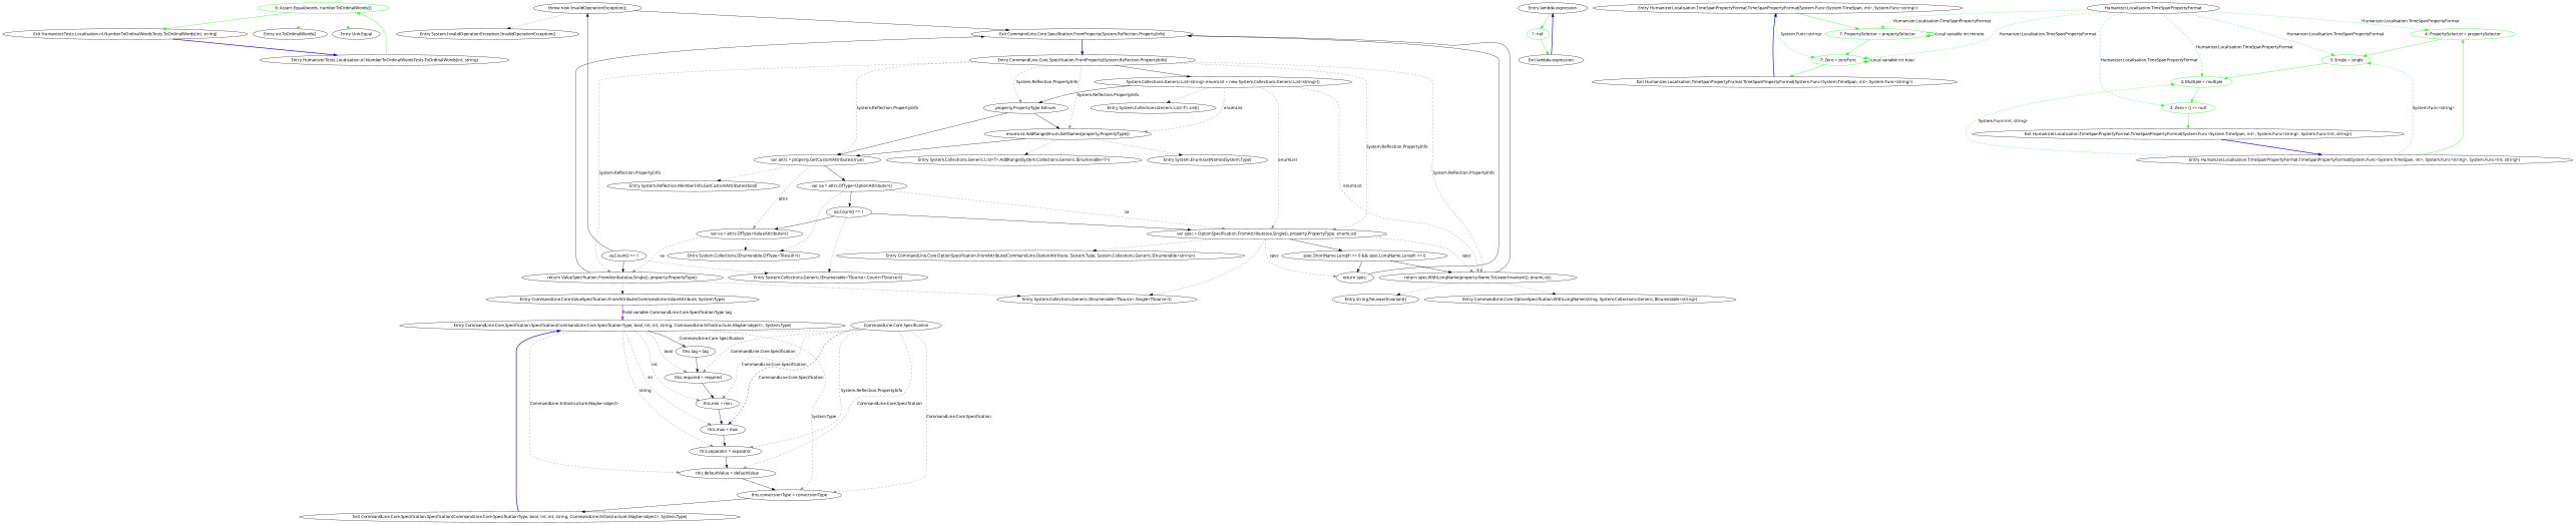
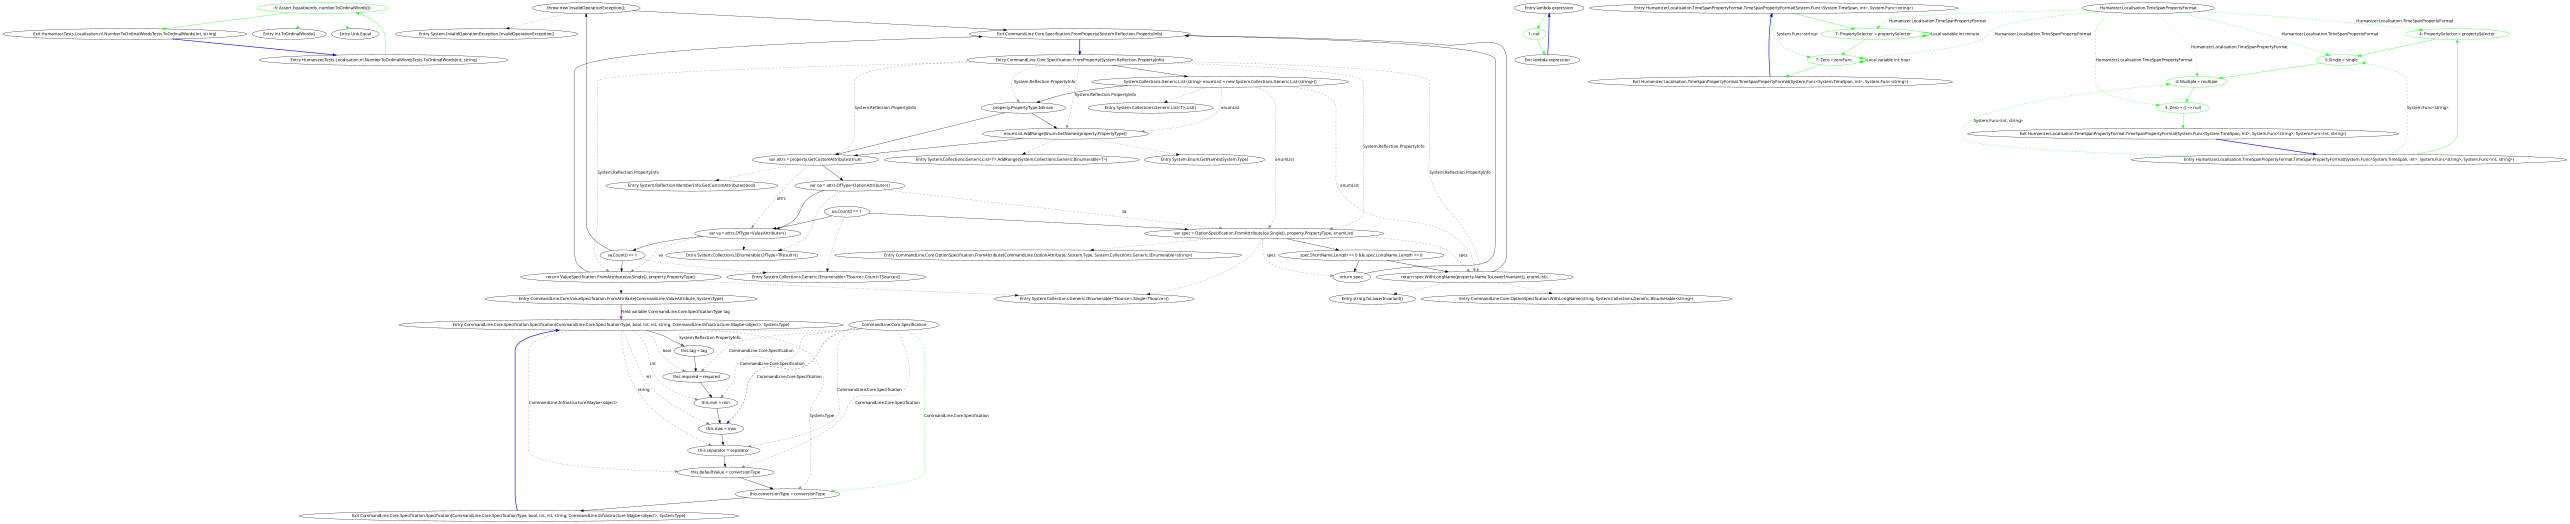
  digraph {
    fontname="Noto Sans"
    node [cluster="CommandLine.Core.Specification.FromProperty(System.Reflection.PropertyInfo)" fontname="Noto Sans" span="0-0" file="CreatingMethods.cs"]
    edge [fontname="Noto Sans" style=solid]
    n1 [cluster="Humanizer.Tests.Localisation.nl.NumberToOrdinalWordsTests.ToOrdinalWords(int, string)" color=green community=0 label="6: Assert.Equal(words, number.ToOrdinalWords())" span="63-63" file=""]
    n2 [cluster="Humanizer.Tests.Localisation.nl.NumberToOrdinalWordsTests.ToOrdinalWords(int, string)" label="Exit Humanizer.Tests.Localisation.nl.NumberToOrdinalWordsTests.ToOrdinalWords(int, string)" span="61-61" file=""]
    n3 [cluster="int.ToOrdinalWords()" label="Entry int.ToOrdinalWords()" span="54-54" file=""]
    n4 [cluster="Unk.Equal" label="Entry Unk.Equal" span="" file=""]
    n5 [cluster="Humanizer.Tests.Localisation.nl.NumberToOrdinalWordsTests.ToOrdinalWords(int, string)" label="Entry Humanizer.Tests.Localisation.nl.NumberToOrdinalWordsTests.ToOrdinalWords(int, string)" span="61-61" file=""]
    n6 [cluster="System.InvalidOperationException.InvalidOperationException()" label="Entry System.InvalidOperationException.InvalidOperationException()"]
    n7 [label="Entry CommandLine.Core.Specification.FromProperty(System.Reflection.PropertyInfo)" span="74-74"]
    n8 [label="System.Collections.Generic.List<string> enumList = new System.Collections.Generic.List<string>()" span="76-76"]
    n9 [label="property.PropertyType.IsEnum" span="77-77"]
    n10 [label="enumList.AddRange(Enum.GetNames(property.PropertyType))" span="79-79"]
    n11 [label="var attrs = property.GetCustomAttributes(true)" span="82-82"]
    n12 [label="var spec = OptionSpecification.FromAttribute(oa.Single(), property.PropertyType, enumList)" span="86-86"]
    n13 [label="return spec.WithLongName(property.Name.ToLowerInvariant(), enumList);" span="89-89"]
    n14 [label="return ValueSpecification.FromAttribute(va.Single(), property.PropertyType);" span="97-97"]
    n15 [cluster="System.Collections.Generic.List<T>.List()" label="Entry System.Collections.Generic.List<T>.List()"]
    n16 [cluster="System.Enum.GetNames(System.Type)" label="Entry System.Enum.GetNames(System.Type)"]
    n17 [cluster="System.Collections.Generic.List<T>.AddRange(System.Collections.Generic.IEnumerable<T>)" label="Entry System.Collections.Generic.List<T>.AddRange(System.Collections.Generic.IEnumerable<T>)"]
    n18 [label="var oa = attrs.OfType<OptionAttribute>()" span="83-83"]
    n19 [label="var va = attrs.OfType<ValueAttribute>()" span="94-94"]
    n20 [cluster="System.Reflection.MemberInfo.GetCustomAttributes(bool)" label="Entry System.Reflection.MemberInfo.GetCustomAttributes(bool)"]
    n21 [label="spec.ShortName.Length == 0 && spec.LongName.Length == 0" span="87-87"]
    n22 [label="return spec;" span="91-91"]
    n23 [cluster="CommandLine.Core.OptionSpecification.FromAttribute(CommandLine.OptionAttribute, System.Type, System.Collections.Generic.IEnumerable<string>)" label="Entry CommandLine.Core.OptionSpecification.FromAttribute(CommandLine.OptionAttribute, System.Type, System.Collections.Generic.IEnumerable<string>)" span="27-27"]
    n24 [cluster="System.Collections.Generic.IEnumerable<TSource>.Single<TSource>()" label="Entry System.Collections.Generic.IEnumerable<TSource>.Single<TSource>()"]
    n25 [label="Exit CommandLine.Core.Specification.FromProperty(System.Reflection.PropertyInfo)" span="74-74"]
    n26 [cluster="CommandLine.Core.OptionSpecification.WithLongName(string, System.Collections.Generic.IEnumerable<string>)" label="Entry CommandLine.Core.OptionSpecification.WithLongName(string, System.Collections.Generic.IEnumerable<string>)" span="25-25"]
    n27 [cluster="string.ToLowerInvariant()" label="Entry string.ToLowerInvariant()"]
    n28 [cluster="CommandLine.Core.ValueSpecification.FromAttribute(CommandLine.ValueAttribute, System.Type)" label="Entry CommandLine.Core.ValueSpecification.FromAttribute(CommandLine.ValueAttribute, System.Type)" span="17-17"]
    n29 [label="oa.Count() == 1" span="84-84"]
    n30 [cluster="System.Collections.IEnumerable.OfType<TResult>()" label="Entry System.Collections.IEnumerable.OfType<TResult>()"]
    n31 [label="va.Count() == 1" span="95-95"]
    n32 [cluster="CommandLine.Core.Specification.Specification(CommandLine.Core.SpecificationType, bool, int, int, string, CommandLine.Infrastructure.Maybe<object>, System.Type)" label="Entry CommandLine.Core.Specification.Specification(CommandLine.Core.SpecificationType, bool, int, int, string, CommandLine.Infrastructure.Maybe<object>, System.Type)" span="28-28"]
    n33 [cluster="System.Collections.Generic.IEnumerable<TSource>.Count<TSource>()" label="Entry System.Collections.Generic.IEnumerable<TSource>.Count<TSource>()"]
    n34 [label="throw new InvalidOperationException();" span="100-100"]
    n35 [cluster="CommandLine.Core.Specification.Specification(CommandLine.Core.SpecificationType, bool, int, int, string, CommandLine.Infrastructure.Maybe<object>, System.Type)" label="this.tag = tag" span="30-30"]
    n36 [cluster="CommandLine.Core.Specification.Specification(CommandLine.Core.SpecificationType, bool, int, int, string, CommandLine.Infrastructure.Maybe<object>, System.Type)" label="this.required = required" span="31-31"]
    n37 [cluster="CommandLine.Core.Specification.Specification(CommandLine.Core.SpecificationType, bool, int, int, string, CommandLine.Infrastructure.Maybe<object>, System.Type)" label="this.min = min" span="32-32"]
    n38 [cluster="CommandLine.Core.Specification.Specification(CommandLine.Core.SpecificationType, bool, int, int, string, CommandLine.Infrastructure.Maybe<object>, System.Type)" label="this.max = max" span="33-33"]
    n39 [cluster="CommandLine.Core.Specification.Specification(CommandLine.Core.SpecificationType, bool, int, int, string, CommandLine.Infrastructure.Maybe<object>, System.Type)" label="this.separator = separator" span="34-34"]
-   n40 [cluster="CommandLine.Core.Specification.Specification(CommandLine.Core.SpecificationType, bool, int, int, string, CommandLine.Infrastructure.Maybe<object>, System.Type)" label="this.defaultValue = defaultValue" span="35-35"]
+   n40 [cluster="CommandLine.Core.Specification.Specification(CommandLine.Core.SpecificationType, bool, int, int, string, CommandLine.Infrastructure.Maybe<object>, System.Type)" label="this.defaultValue = conversionType" span="35-35"]
    n41 [cluster="CommandLine.Core.Specification.Specification(CommandLine.Core.SpecificationType, bool, int, int, string, CommandLine.Infrastructure.Maybe<object>, System.Type)" label="this.conversionType = conversionType" span="36-36"]
    n42 [cluster="CommandLine.Core.Specification.Specification(CommandLine.Core.SpecificationType, bool, int, int, string, CommandLine.Infrastructure.Maybe<object>, System.Type)" label="Exit CommandLine.Core.Specification.Specification(CommandLine.Core.SpecificationType, bool, int, int, string, CommandLine.Infrastructure.Maybe<object>, System.Type)" span="28-28"]
    n43 [label="CommandLine.Core.Specification" cluster="" span=""]
    n44 [cluster="lambda expression" file="FluentCreation.cs" label="Entry lambda expression" span="18-18"]
    n45 [cluster="lambda expression" color=green community=0 file="FluentCreation.cs" label="1: null" span="18-18"]
    n46 [cluster="lambda expression" file="FluentCreation.cs" label="Exit lambda expression" span="18-18"]
    n47 [cluster="Humanizer.Localisation.TimeSpanPropertyFormat.TimeSpanPropertyFormat(System.Func<System.TimeSpan, int>, System.Func<string>)" file="FluentCreation.cs" label="Entry Humanizer.Localisation.TimeSpanPropertyFormat.TimeSpanPropertyFormat(System.Func<System.TimeSpan, int>, System.Func<string>)" span="21-21"]
    n48 [cluster="Humanizer.Localisation.TimeSpanPropertyFormat.TimeSpanPropertyFormat(System.Func<System.TimeSpan, int>, System.Func<string>)" color=green community=0 file="FluentCreation.cs" label="7: PropertySelector = propertySelector" span="23-23"]
    n49 [cluster="Humanizer.Localisation.TimeSpanPropertyFormat.TimeSpanPropertyFormat(System.Func<System.TimeSpan, int>, System.Func<string>)" color=green community=0 file="FluentCreation.cs" label="7: Zero = zeroFunc" span="24-24"]
    n50 [cluster="Humanizer.Localisation.TimeSpanPropertyFormat.TimeSpanPropertyFormat(System.Func<System.TimeSpan, int>, System.Func<string>)" file="FluentCreation.cs" label="Exit Humanizer.Localisation.TimeSpanPropertyFormat.TimeSpanPropertyFormat(System.Func<System.TimeSpan, int>, System.Func<string>)" span="21-21"]
    n51 [cluster="Humanizer.Localisation.TimeSpanPropertyFormat.TimeSpanPropertyFormat(System.Func<System.TimeSpan, int>, System.Func<string>, System.Func<int, string>)" file="FluentCreation.cs" label="Entry Humanizer.Localisation.TimeSpanPropertyFormat.TimeSpanPropertyFormat(System.Func<System.TimeSpan, int>, System.Func<string>, System.Func<int, string>)" span="10-10"]
    n52 [cluster="Humanizer.Localisation.TimeSpanPropertyFormat.TimeSpanPropertyFormat(System.Func<System.TimeSpan, int>, System.Func<string>, System.Func<int, string>)" color=green community=0 file="FluentCreation.cs" label="4: PropertySelector = propertySelector" span="15-15"]
    n53 [cluster="Humanizer.Localisation.TimeSpanPropertyFormat.TimeSpanPropertyFormat(System.Func<System.TimeSpan, int>, System.Func<string>, System.Func<int, string>)" color=green community=0 file="FluentCreation.cs" label="3: Single = single" span="16-16"]
    n54 [cluster="Humanizer.Localisation.TimeSpanPropertyFormat.TimeSpanPropertyFormat(System.Func<System.TimeSpan, int>, System.Func<string>, System.Func<int, string>)" color=green community=0 file="FluentCreation.cs" label="4: Multiple = multiple" span="17-17"]
    n55 [cluster="Humanizer.Localisation.TimeSpanPropertyFormat.TimeSpanPropertyFormat(System.Func<System.TimeSpan, int>, System.Func<string>, System.Func<int, string>)" color=green community=0 file="FluentCreation.cs" label="3: Zero = () => null" span="18-18"]
    n56 [cluster="Humanizer.Localisation.TimeSpanPropertyFormat.TimeSpanPropertyFormat(System.Func<System.TimeSpan, int>, System.Func<string>, System.Func<int, string>)" file="FluentCreation.cs" label="Exit Humanizer.Localisation.TimeSpanPropertyFormat.TimeSpanPropertyFormat(System.Func<System.TimeSpan, int>, System.Func<string>, System.Func<int, string>)" span="10-10"]
    n57 [file="FluentCreation.cs" label="Humanizer.Localisation.TimeSpanPropertyFormat" cluster="" span=""]
    n1 -> n2 [color=green]
    n1 -> n3 [color=green style=dotted]
    n1 -> n4 [color=green style=dotted]
    n2 -> n5 [color=blue style=bold]
    n5 -> n1 [color=green]
    n7 -> n8
    n7 -> n9 [color=darkseagreen4 label="System.Reflection.PropertyInfo" style=dashed]
    n7 -> n10 [color=darkseagreen4 label="System.Reflection.PropertyInfo" style=dashed]
    n7 -> n11 [color=darkseagreen4 label="System.Reflection.PropertyInfo" style=dashed]
    n7 -> n12 [color=darkseagreen4 label="System.Reflection.PropertyInfo" style=dashed]
    n7 -> n13 [color=darkseagreen4 label="System.Reflection.PropertyInfo" style=dashed]
    n7 -> n14 [color=darkseagreen4 label="System.Reflection.PropertyInfo" style=dashed]
    n8 -> n9
    n8 -> n10 [color=darkseagreen4 label=enumList style=dashed]
    n8 -> n12 [color=darkseagreen4 label=enumList style=dashed]
    n8 -> n13 [color=darkseagreen4 label=enumList style=dashed]
    n8 -> n15 [style=dotted]
    n9 -> n10
    n9 -> n11
    n10 -> n11
    n10 -> n16 [style=dotted]
    n10 -> n17 [style=dotted]
    n11 -> n18
    n11 -> n19 [color=darkseagreen4 label=attrs style=dashed]
    n11 -> n20 [style=dotted]
    n12 -> n13 [color=darkseagreen4 label=spec style=dashed]
    n12 -> n21
    n12 -> n22 [color=darkseagreen4 label=spec style=dashed]
    n12 -> n23 [style=dotted]
    n12 -> n24 [style=dotted]
    n13 -> n25
    n13 -> n26 [style=dotted]
    n13 -> n27 [style=dotted]
    n14 -> n24 [style=dotted]
    n14 -> n25
    n14 -> n28 [style=dotted]
    n18 -> n12 [color=darkseagreen4 label=oa style=dashed]
-   n18 -> n29
+   n18 -> n19
    n18 -> n30 [style=dotted]
    n19 -> n14 [color=darkseagreen4 label=va style=dashed]
    n19 -> n30 [style=dotted]
+   n19 -> n31
    n21 -> n13
    n21 -> n22
    n22 -> n25
    n25 -> n7 [color=blue style=bold]
    n28 -> n32 [color=darkorchid label="Field variable CommandLine.Core.SpecificationType tag" style=bold]
    n29 -> n12
    n29 -> n19
    n29 -> n33 [style=dotted]
    n31 -> n14
    n31 -> n33 [style=dotted]
    n31 -> n34
    n32 -> n35
    n32 -> n36 [color=darkseagreen4 label=bool style=dashed]
    n32 -> n37 [color=darkseagreen4 label=int style=dashed]
    n32 -> n38 [color=darkseagreen4 label=int style=dashed]
    n32 -> n39 [color=darkseagreen4 label=string style=dashed]
    n32 -> n40 [color=darkseagreen4 label="CommandLine.Infrastructure.Maybe<object>" style=dashed]
    n32 -> n41 [color=darkseagreen4 label="System.Type" style=dashed]
    n34 -> n6 [style=dotted]
    n34 -> n25
    n35 -> n36
    n36 -> n37
    n37 -> n38
    n38 -> n39
    n39 -> n40
    n40 -> n41
    n41 -> n42
    n42 -> n32 [color=blue style=bold]
-   n43 -> n35 [color=darkseagreen4 label="CommandLine.Core.Specification" style=dashed]
+   n43 -> n35 [color=darkseagreen4 label="System.Reflection.PropertyInfo" style=dashed]
    n43 -> n36 [color=darkseagreen4 label="CommandLine.Core.Specification" style=dashed]
    n43 -> n37 [color=darkseagreen4 label="CommandLine.Core.Specification" style=dashed]
    n43 -> n38 [color=blue label="CommandLine.Core.Specification" style=dashed]
-   n43 -> n39 [color=darkseagreen4 label="System.Reflection.PropertyInfo" style=dashed]
+   n43 -> n39 [color=darkseagreen4 label="CommandLine.Core.Specification" style=dashed]
    n43 -> n40 [color=darkseagreen4 label="CommandLine.Core.Specification" style=dashed]
-   n43 -> n41 [color=darkseagreen4 label="CommandLine.Core.Specification" style=dashed]
+   n43 -> n41 [color=green label="CommandLine.Core.Specification" style=dashed]
    n44 -> n45 [color=green]
    n45 -> n46 [color=green]
    n46 -> n44 [color=blue style=bold]
    n47 -> n48 [color=green]
    n47 -> n49 [color=green label="System.Func<string>" style=dashed]
    n48 -> n48 [color=green label="Local variable int minute" style=bold]
    n48 -> n49 [color=green]
    n49 -> n49 [color=green label="Local variable int hour" style=bold]
    n49 -> n50 [color=green]
    n50 -> n47 [color=blue style=bold]
    n51 -> n52 [color=green]
    n51 -> n53 [color=green label="System.Func<string>" style=dashed]
    n51 -> n54 [color=green label="System.Func<int, string>" style=dashed]
    n52 -> n53 [color=green]
    n53 -> n54 [color=green]
    n54 -> n55 [color=green]
    n55 -> n56 [color=green]
    n56 -> n51 [color=blue style=bold]
    n57 -> n48 [color=green label="Humanizer.Localisation.TimeSpanPropertyFormat" style=dashed]
    n57 -> n49 [color=green label="Humanizer.Localisation.TimeSpanPropertyFormat" style=dashed]
    n57 -> n52 [color=green label="Humanizer.Localisation.TimeSpanPropertyFormat" style=dashed]
    n57 -> n53 [color=green label="Humanizer.Localisation.TimeSpanPropertyFormat" style=dashed]
-   n57 -> n54 [color=green label="Humanizer.Localisation.TimeSpanPropertyFormat" style=dashed]
+   n57 -> n54 [color=green label="Humanizer.Localisation.TimeSpanPropertyFormat" style=dotted]
    n57 -> n55 [color=green label="Humanizer.Localisation.TimeSpanPropertyFormat" style=dashed]
  }
